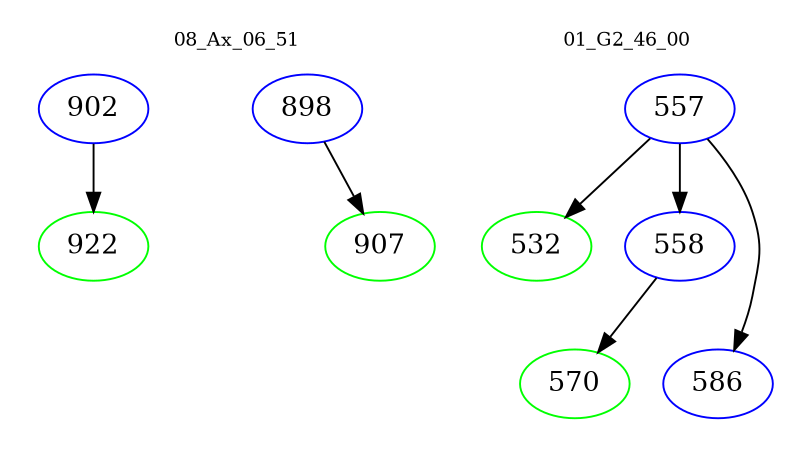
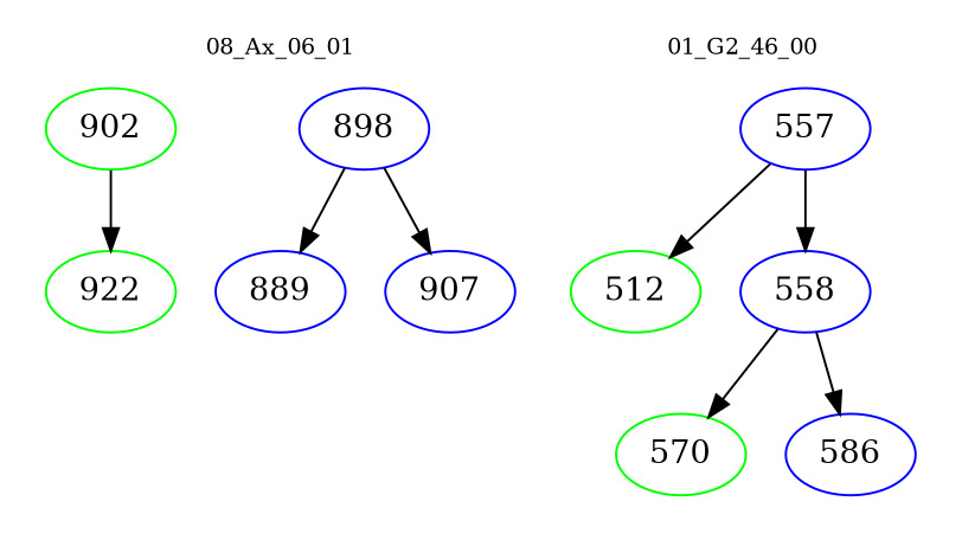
  digraph {
    node [color=blue]
    edge [color=black]
    n1 [label=898]
-   n3 [label=902]
-   n4 [color=green label=907]
+   n2 [label=889]
+   n3 [color=green label=902]
+   n4 [label=907]
    n5 [color=green label=922]
    n6 [label=557]
-   n7 [color=green label=532]
+   n7 [color=green label=512]
    n8 [label=558]
    n9 [label=586]
    n10 [color=green label=570]
    subgraph cluster_1 {
      color=white
      fontsize=10
-     label="08_Ax_06_51"
+     label="08_Ax_06_01"
      n1
+     n2
      n3
      n4
      n5
    }
    subgraph cluster_2 {
      color=white
      fontsize=10
      label="01_G2_46_00"
      n6
      n7
      n8
      n9
      n10
    }
+   n1 -> n2
    n1 -> n4
    n3 -> n5
    n6 -> n7
    n6 -> n8
-   n6 -> n9
+   n8 -> n9
    n8 -> n10
  }
